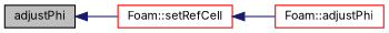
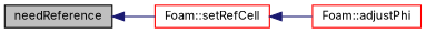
  digraph {
    fontname=Inter
    rankdir=LR
    node [color=red fontname=Inter fontsize=10 shape=record]
    edge [color=midnightblue dir=back fontname=Inter fontsize=10 labelfontname=Helvetica labelfontsize=10 style=solid]
-   n1 [color=black fillcolor=grey75 fontcolor=black height=0.2 label=adjustPhi style=filled width=0.4]
+   n1 [color=black fillcolor=grey75 fontcolor=black height=0.2 label=needReference style=filled width=0.4]
    n2 [height=0.2 label="Foam::setRefCell" width=0.4]
    n3 [height=0.2 label="Foam::adjustPhi" width=0.4]
    n1 -> n2
    n2 -> n3
  }
